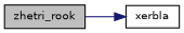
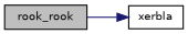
  digraph {
    rankdir=LR
    node [color=black fontname=Helvetica fontsize=10 shape=record style=filled]
-   n1 [fillcolor=grey75 fontcolor=black height=0.2 label=zhetri_rook width=0.4]
+   n1 [fillcolor=grey75 fontcolor=black height=0.2 label=rook_rook width=0.4]
    n2 [fillcolor=white height=0.2 label=xerbla width=0.4]
    n1 -> n2 [color=midnightblue fontname=Helvetica fontsize=10 labelfontname=Helvetica labelfontsize=10 style=solid]
  }
